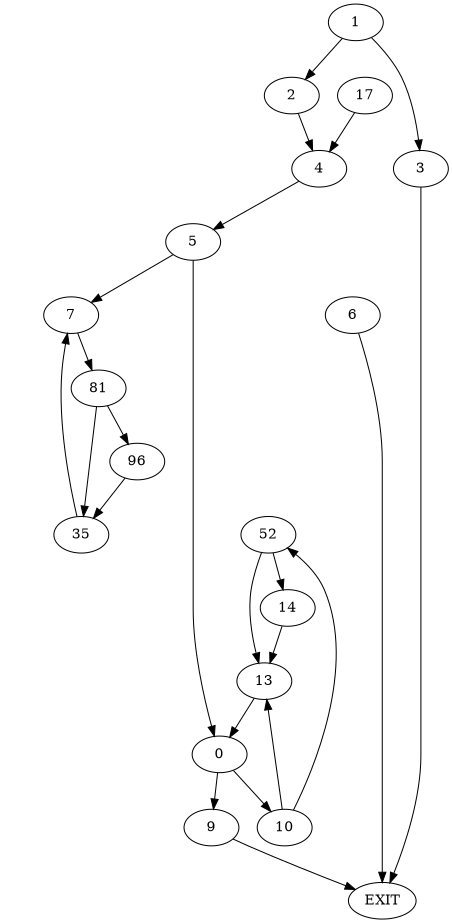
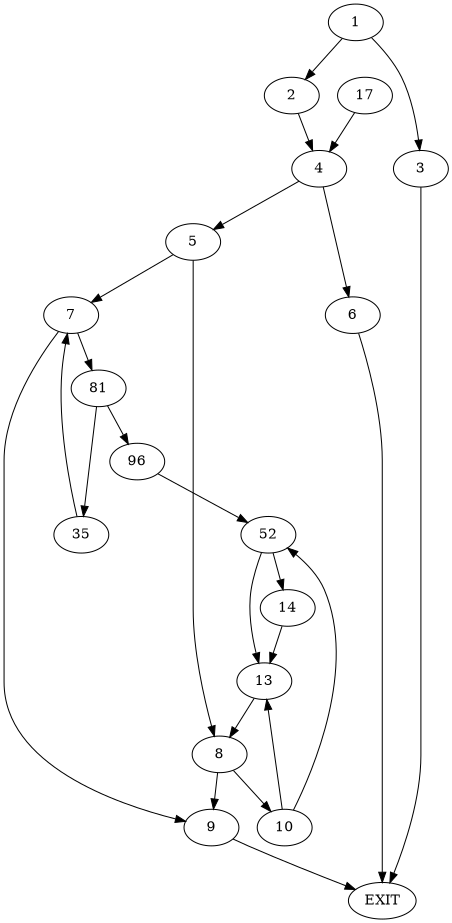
  digraph {
    1
    2
    3
    17
    4
    n6 [label=EXIT]
    5
    6
    7
-   8 [label=0]
+   8
    9
    n12 [label=81]
    10
    n14 [label=35]
    n15 [label=96]
    n16 [label=52]
    13
    14
    1 -> 2
    1 -> 3
    2 -> 4
    3 -> n6
    17 -> 4
    4 -> 5
+   4 -> 6
    5 -> 7
    5 -> 8
    6 -> n6
+   7 -> 9
    7 -> n12
    8 -> 9
    8 -> 10
    9 -> n6
    n12 -> n14
    n12 -> n15
    10 -> n16
    10 -> 13
    n14 -> 7
-   n15 -> n14
+   n15 -> n16
    n16 -> 13
    n16 -> 14
    13 -> 8
    14 -> 13
  }
